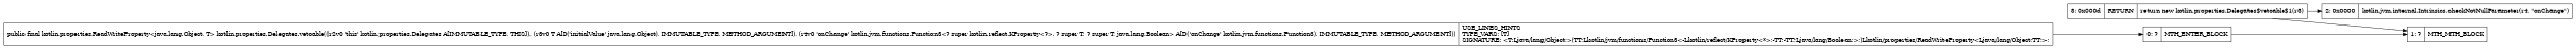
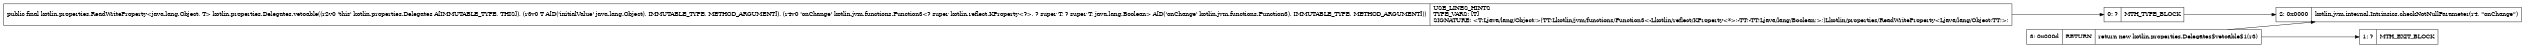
  digraph {
    rankdir=LR
    node [shape=record]
-   n1 [label="{0\:\ ?|MTH_ENTER_BLOCK\l}"]
+   n1 [label="{0\:\ ?|MTH_TYPE_BLOCK\l}"]
    n2 [label="{2\:\ 0x0000|kotlin.jvm.internal.Intrinsics.checkNotNullParameter(r4, \"onChange\")\l}"]
    n3 [label="{3\:\ 0x000d|RETURN\l|return new kotlin.properties.Delegates$vetoable$1(r3)\l}"]
-   n4 [label="{1\:\ ?|MTH_MTH_BLOCK\l}"]
+   n4 [label="{1\:\ ?|MTH_EXIT_BLOCK\l}"]
    n5 [label="{public final kotlin.properties.ReadWriteProperty\<java.lang.Object, T\> kotlin.properties.Delegates.vetoable((r2v0 'this' kotlin.properties.Delegates A[IMMUTABLE_TYPE, THIS]), (r3v0 T A[D('initialValue' java.lang.Object), IMMUTABLE_TYPE, METHOD_ARGUMENT]), (r4v0 'onChange' kotlin.jvm.functions.Function3\<? super kotlin.reflect.KProperty\<?\>, ? super T, ? super T, java.lang.Boolean\> A[D('onChange' kotlin.jvm.functions.Function3), IMMUTABLE_TYPE, METHOD_ARGUMENT]))  | USE_LINES_HINTS\lTYPE_VARS: [T]\lSIGNATURE: \<T:Ljava\/lang\/Object;\>(TT;Lkotlin\/jvm\/functions\/Function3\<\-Lkotlin\/reflect\/KProperty\<*\>;\-TT;\-TT;Ljava\/lang\/Boolean;\>;)Lkotlin\/properties\/ReadWriteProperty\<Ljava\/lang\/Object;TT;\>;\l}"]
-   n1 -> n4
+   n1 -> n2
    n3 -> n2
    n3 -> n4
    n5 -> n1
  }
